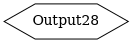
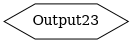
  digraph {
-   Output28 [offset="0, 0" opcode=Output pattern="4, 4, 4, 4, 4, 1" shape=hexagon]
+   Output28 [offset="0, 0" opcode=Output pattern="4, 4, 4, 4, 4, 1" shape=hexagon label=Output23]
  }
